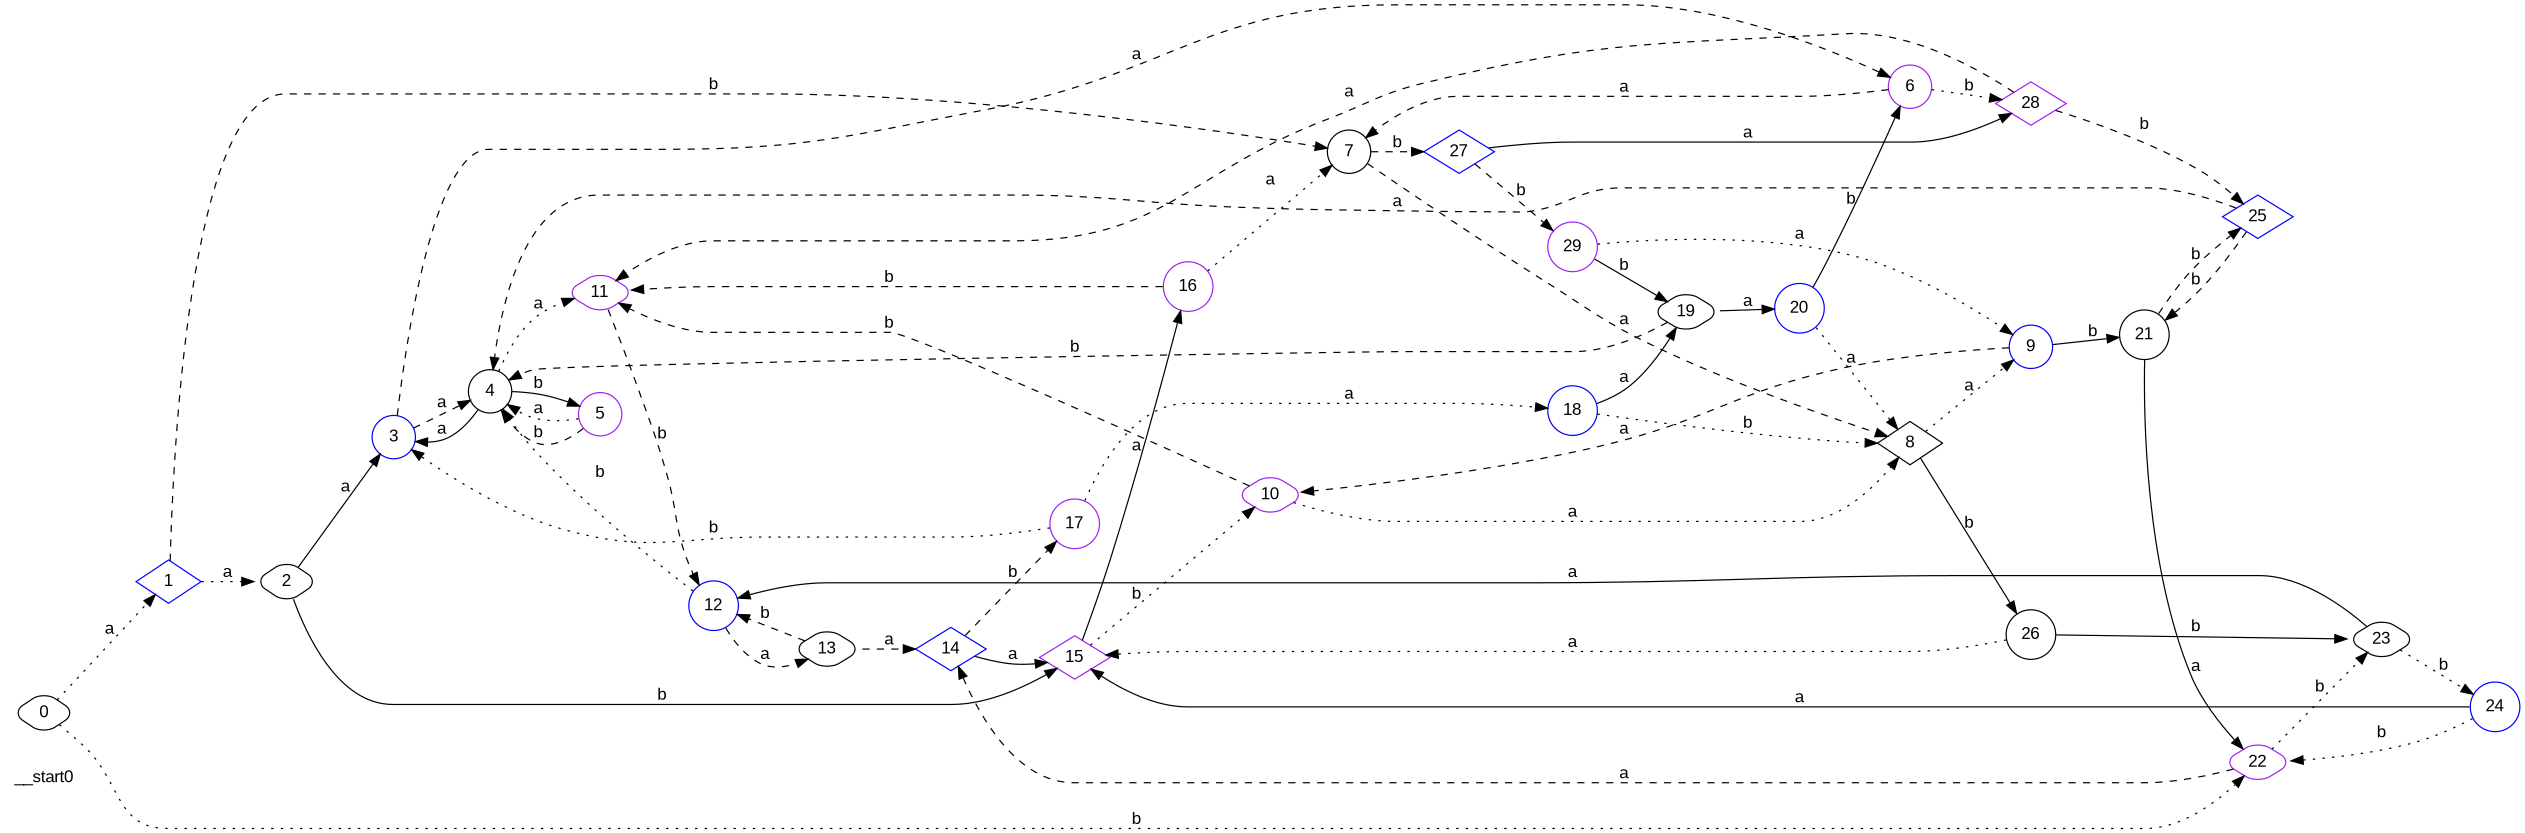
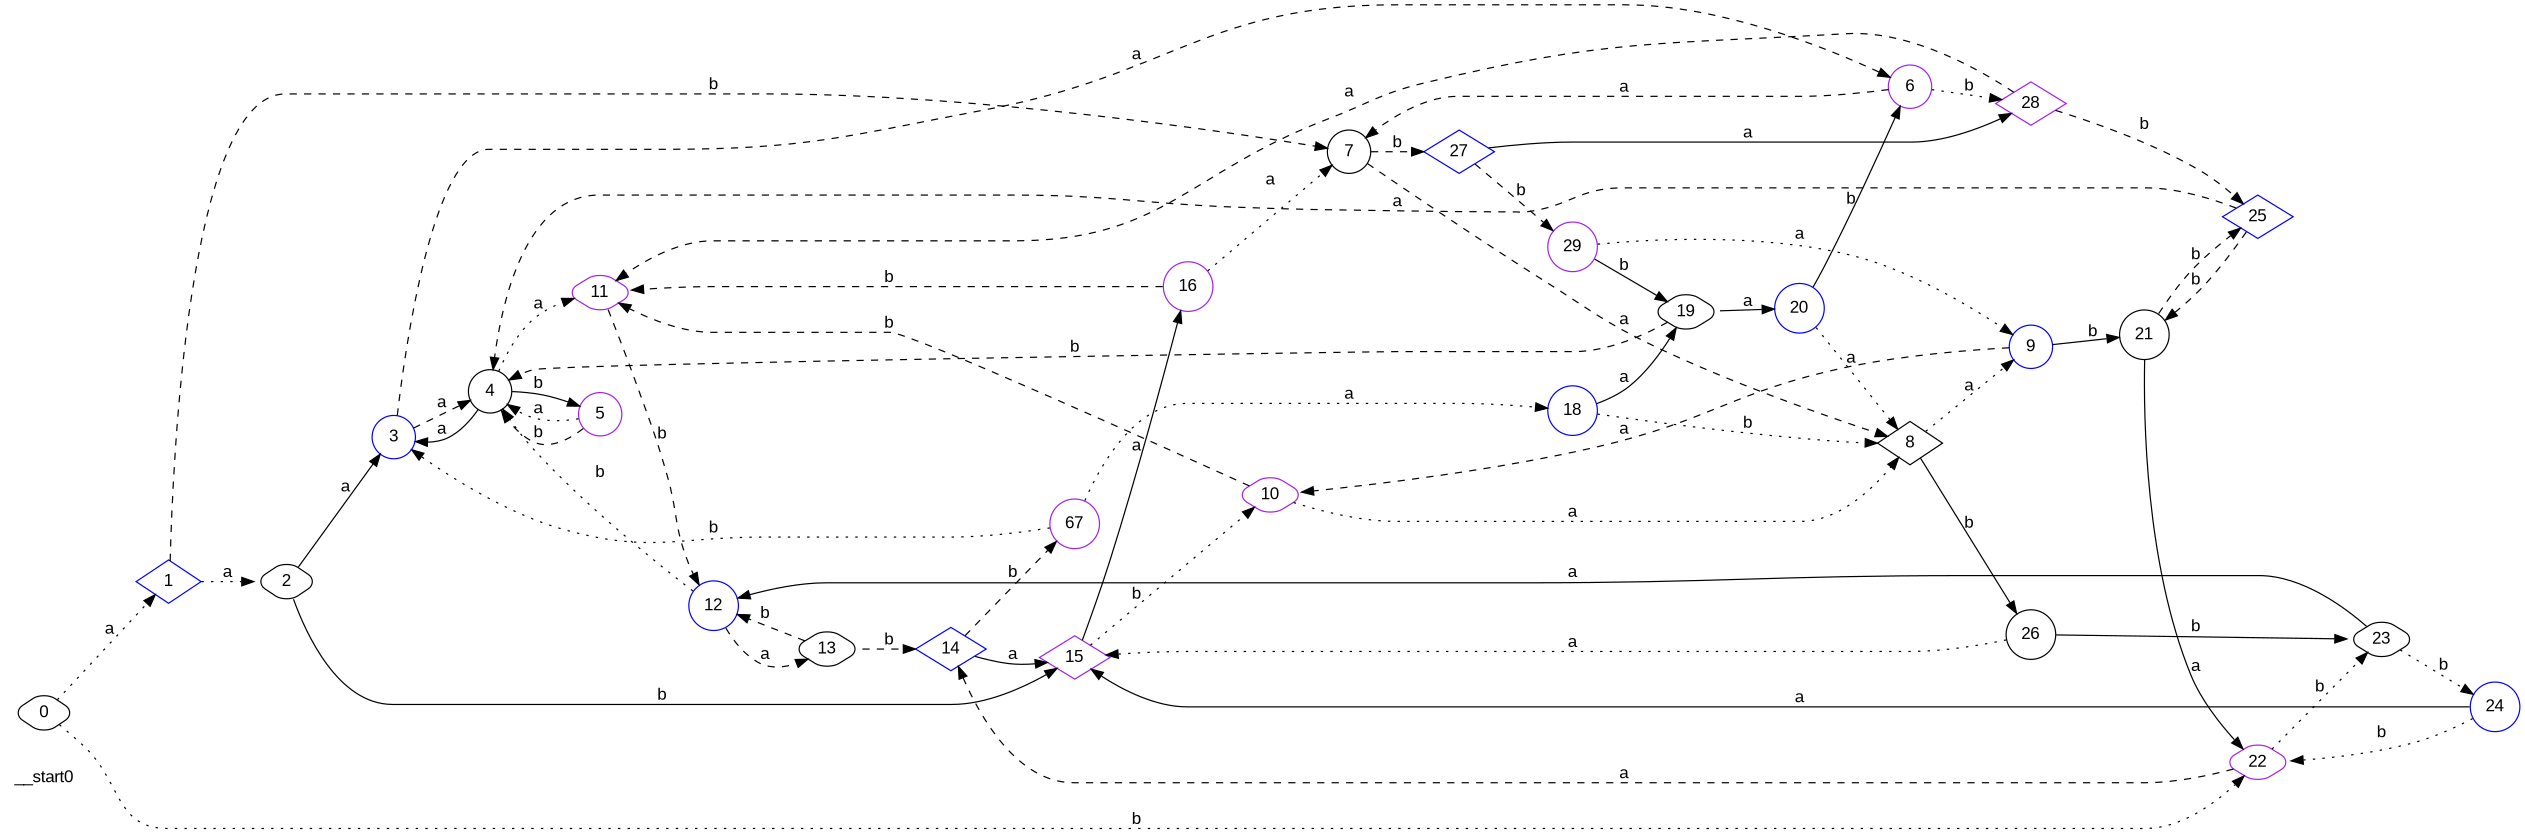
  digraph {
    fontname="Liberation Sans"
    rankdir=LR
    node [color=black fontname="Liberation Sans" shape=diamond fillcolor=white style="rounded,filled"]
    edge [fontname="Liberation Sans" style=dashed]
    __start0 [shape=none fillcolor="" style=""]
    n2 [label=0]
    n3 [color=blue label=1 style=filled]
    n4 [color=purple label=22]
    n5 [label=2]
    n6 [label=7 shape=circle style=filled]
    n7 [color=blue label=14 style=filled]
    n8 [label=23]
    n9 [color=blue label=3 shape=circle]
    n10 [color=purple label=15 style=filled]
    n11 [label=8 style=filled]
    n12 [color=blue label=27 style=filled]
    n13 [label=4 shape=circle style=filled]
    n14 [color=purple label=6 shape=circle style=filled]
    n15 [color=purple label=10]
    n16 [color=purple label=16 shape=circle]
    n17 [color=purple label=5 shape=circle style=filled]
    n18 [color=purple label=11]
    n19 [color=purple label=28 style=filled]
    n20 [color=blue label=25 style=filled]
    n21 [color=blue label=9 shape=circle style=filled]
    n22 [label=26 shape=circle]
    n23 [color=purple label=29 shape=circle]
    n24 [label=21 shape=circle style=filled]
    n25 [color=blue label=12 shape=circle]
    n26 [label=13]
-   n27 [color=purple label=17 shape=circle]
+   n27 [color=purple label=67 shape=circle]
    n28 [color=blue label=18 shape=circle]
    n29 [label=19]
    n30 [color=blue label=20 shape=circle]
    n31 [color=blue label=24 shape=circle style=filled]
    n2 -> n3 [label=a style=dotted]
    n2 -> n4 [label=b style=dotted]
    n3 -> n5 [label=a style=dotted]
    n3 -> n6 [label=b]
    n4 -> n7 [label=a]
    n4 -> n8 [label=b style=dotted]
    n5 -> n9 [label=a style=solid]
    n5 -> n10 [label=b style=solid]
    n6 -> n11 [label=a]
    n6 -> n12 [label=b]
    n7 -> n10 [label=a style=solid]
    n7 -> n27 [label=b]
    n8 -> n25 [label=a style=solid]
    n8 -> n31 [label=b style=dotted]
    n9 -> n13 [label=a]
    n9 -> n14 [label=a]
    n10 -> n15 [label=b style=dotted]
    n10 -> n16 [label=a style=solid]
    n11 -> n21 [label=a style=dotted]
    n11 -> n22 [label=b style=solid]
    n12 -> n19 [label=a style=solid]
    n12 -> n23 [label=b]
    n13 -> n9 [label=a style=solid]
    n13 -> n17 [label=b style=solid]
    n13 -> n18 [label=a style=dotted]
    n14 -> n6 [label=a]
    n14 -> n19 [label=b style=dotted]
    n15 -> n11 [label=a style=dotted]
    n15 -> n18 [label=b]
    n16 -> n6 [label=a style=dotted]
    n16 -> n18 [label=b]
    n17 -> n13 [label=a style=dotted]
    n17 -> n13 [label=b]
    n18 -> n25 [label=b]
    n19 -> n18 [label=a]
    n19 -> n20 [label=b]
    n20 -> n13 [label=a]
    n20 -> n24 [label=b]
    n21 -> n15 [label=a]
    n21 -> n24 [label=b style=solid]
    n22 -> n8 [label=b style=solid]
    n22 -> n10 [label=a style=dotted]
    n23 -> n21 [label=a style=dotted]
    n23 -> n29 [label=b style=solid]
    n24 -> n4 [label=a style=solid]
    n24 -> n20 [label=b]
    n25 -> n13 [label=b style=dotted]
    n25 -> n26 [label=a]
-   n26 -> n7 [label=a]
+   n26 -> n7 [label=b]
    n26 -> n25 [label=b]
    n27 -> n9 [label=b style=dotted]
    n27 -> n28 [label=a style=dotted]
    n28 -> n11 [label=b style=dotted]
    n28 -> n29 [label=a style=solid]
    n29 -> n13 [label=b]
    n29 -> n30 [label=a style=solid]
    n30 -> n11 [label=a style=dotted]
    n30 -> n14 [label=b style=solid]
    n31 -> n4 [label=b style=dotted]
    n31 -> n10 [label=a style=solid]
  }
